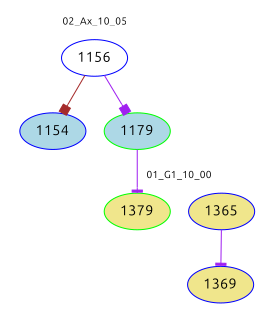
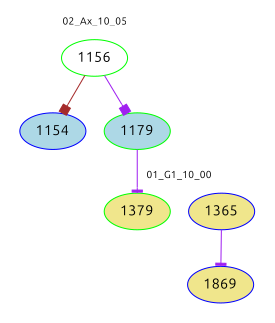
  digraph {
    fontname=Ubuntu
    node [color=blue fillcolor=khaki fontname=Ubuntu style=filled]
    edge [arrowhead=box color=purple fontname=Ubuntu]
-   n1 [fillcolor=white label=1156]
+   n1 [color=green fillcolor=white label=1156]
    n2 [fillcolor=lightblue label=1154]
    n3 [color=green fillcolor=lightblue label=1179]
    n4 [label=1365]
-   n5 [label=1369]
+   n5 [label=1869]
    n6 [color=green label=1379]
    subgraph cluster_1 {
      color=white
      fontsize=10
      label="02_Ax_10_05"
      n1
      n2
      n3
    }
    subgraph cluster_2 {
      color=white
      fontsize=10
      label="01_G1_10_00"
      n4
      n5
      n6
    }
    n1 -> n2 [color=brown]
    n1 -> n3
    n3 -> n6 [arrowhead=tee]
    n4 -> n5 [arrowhead=tee]
  }
